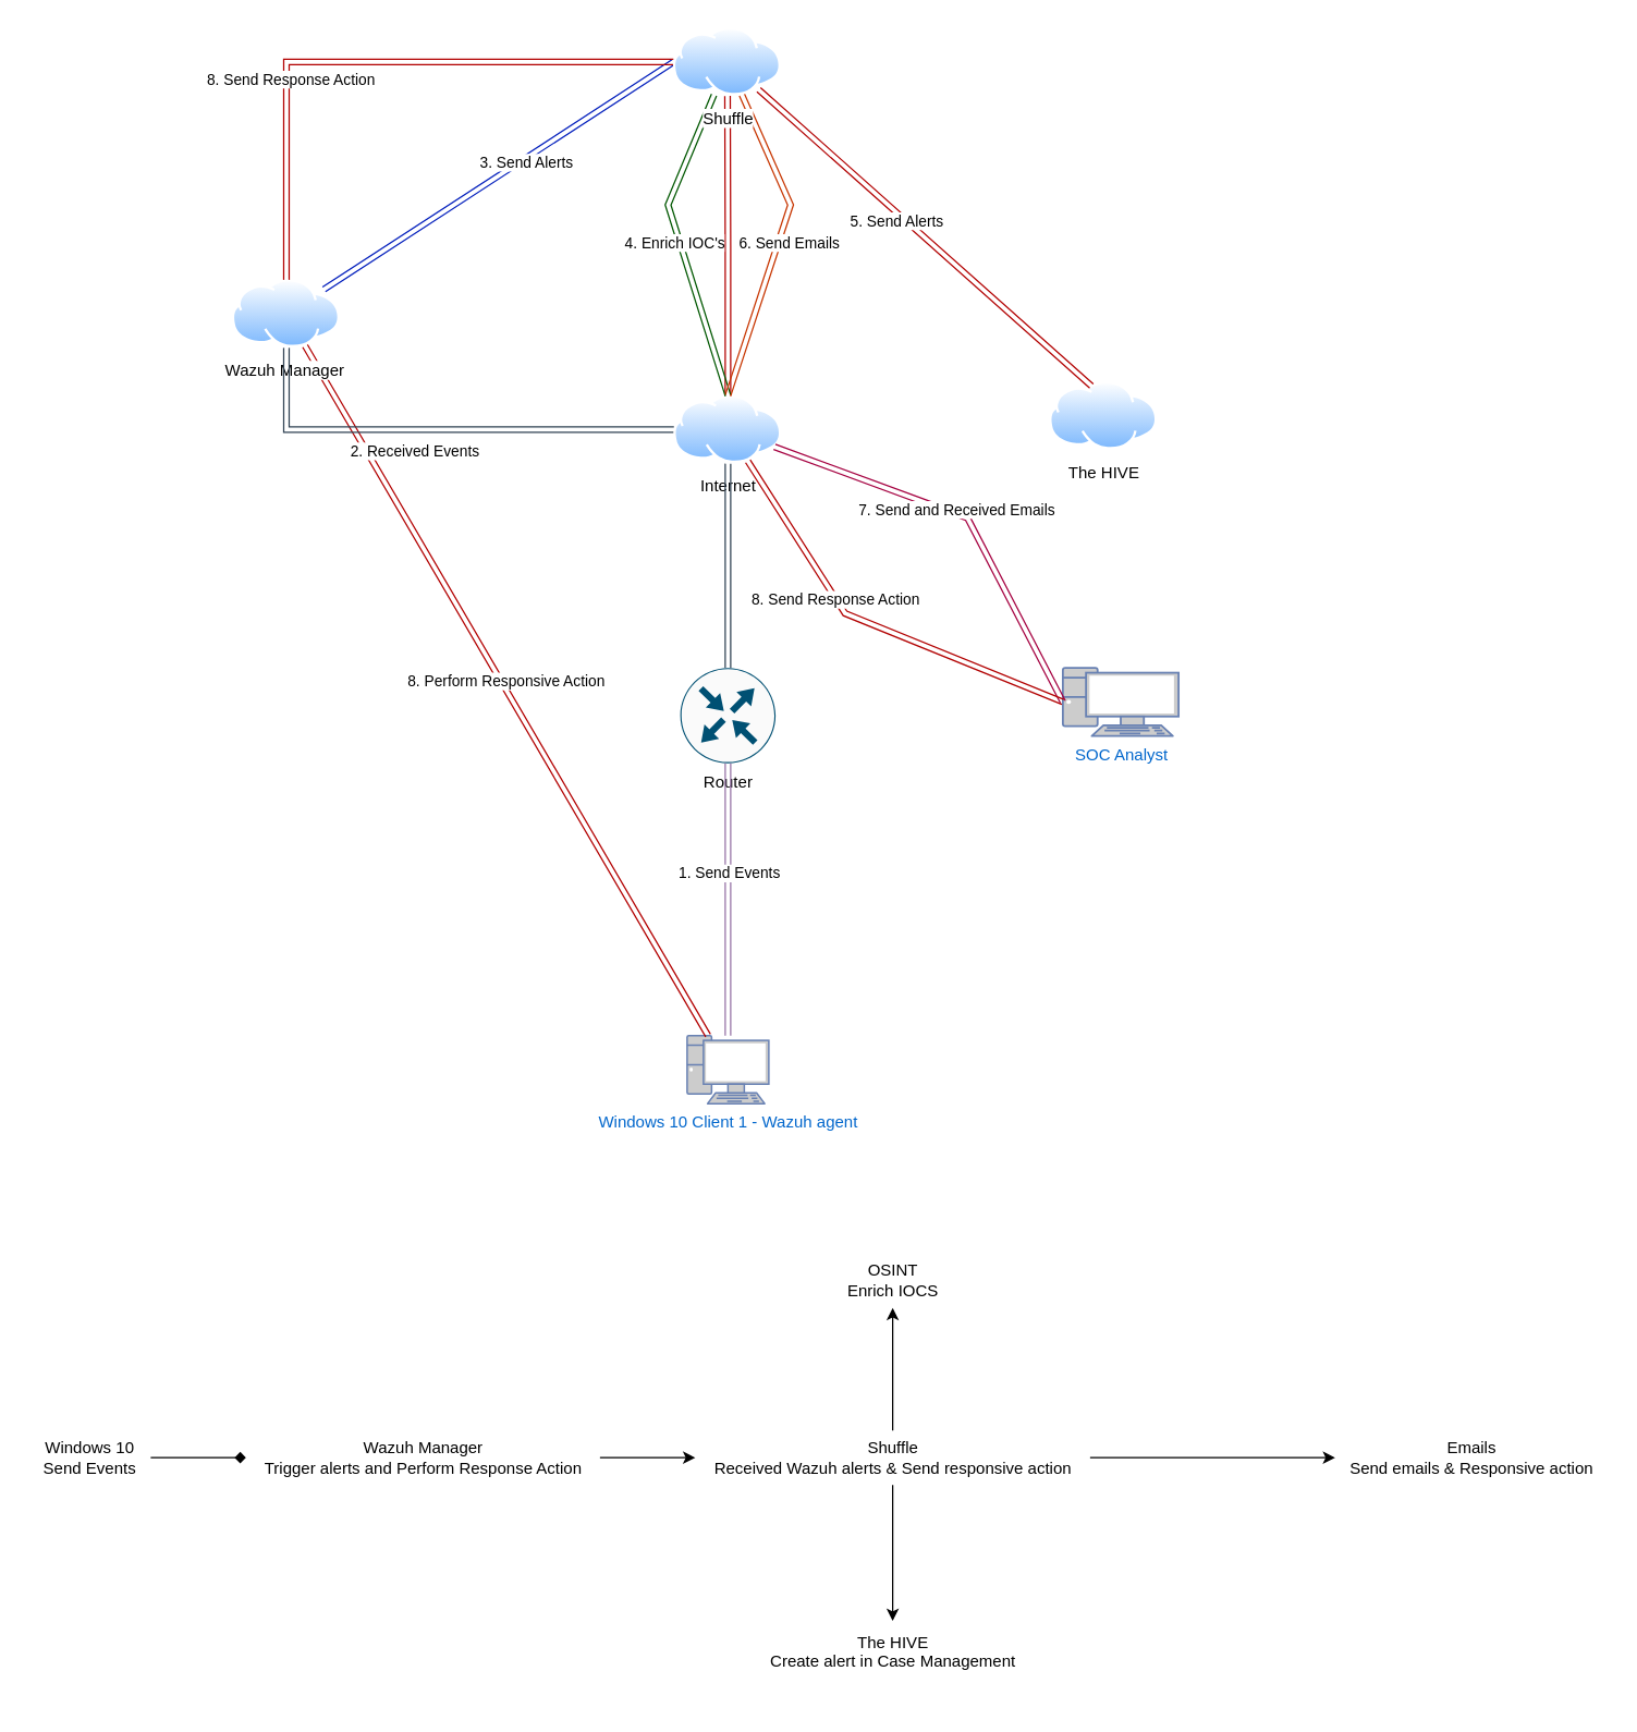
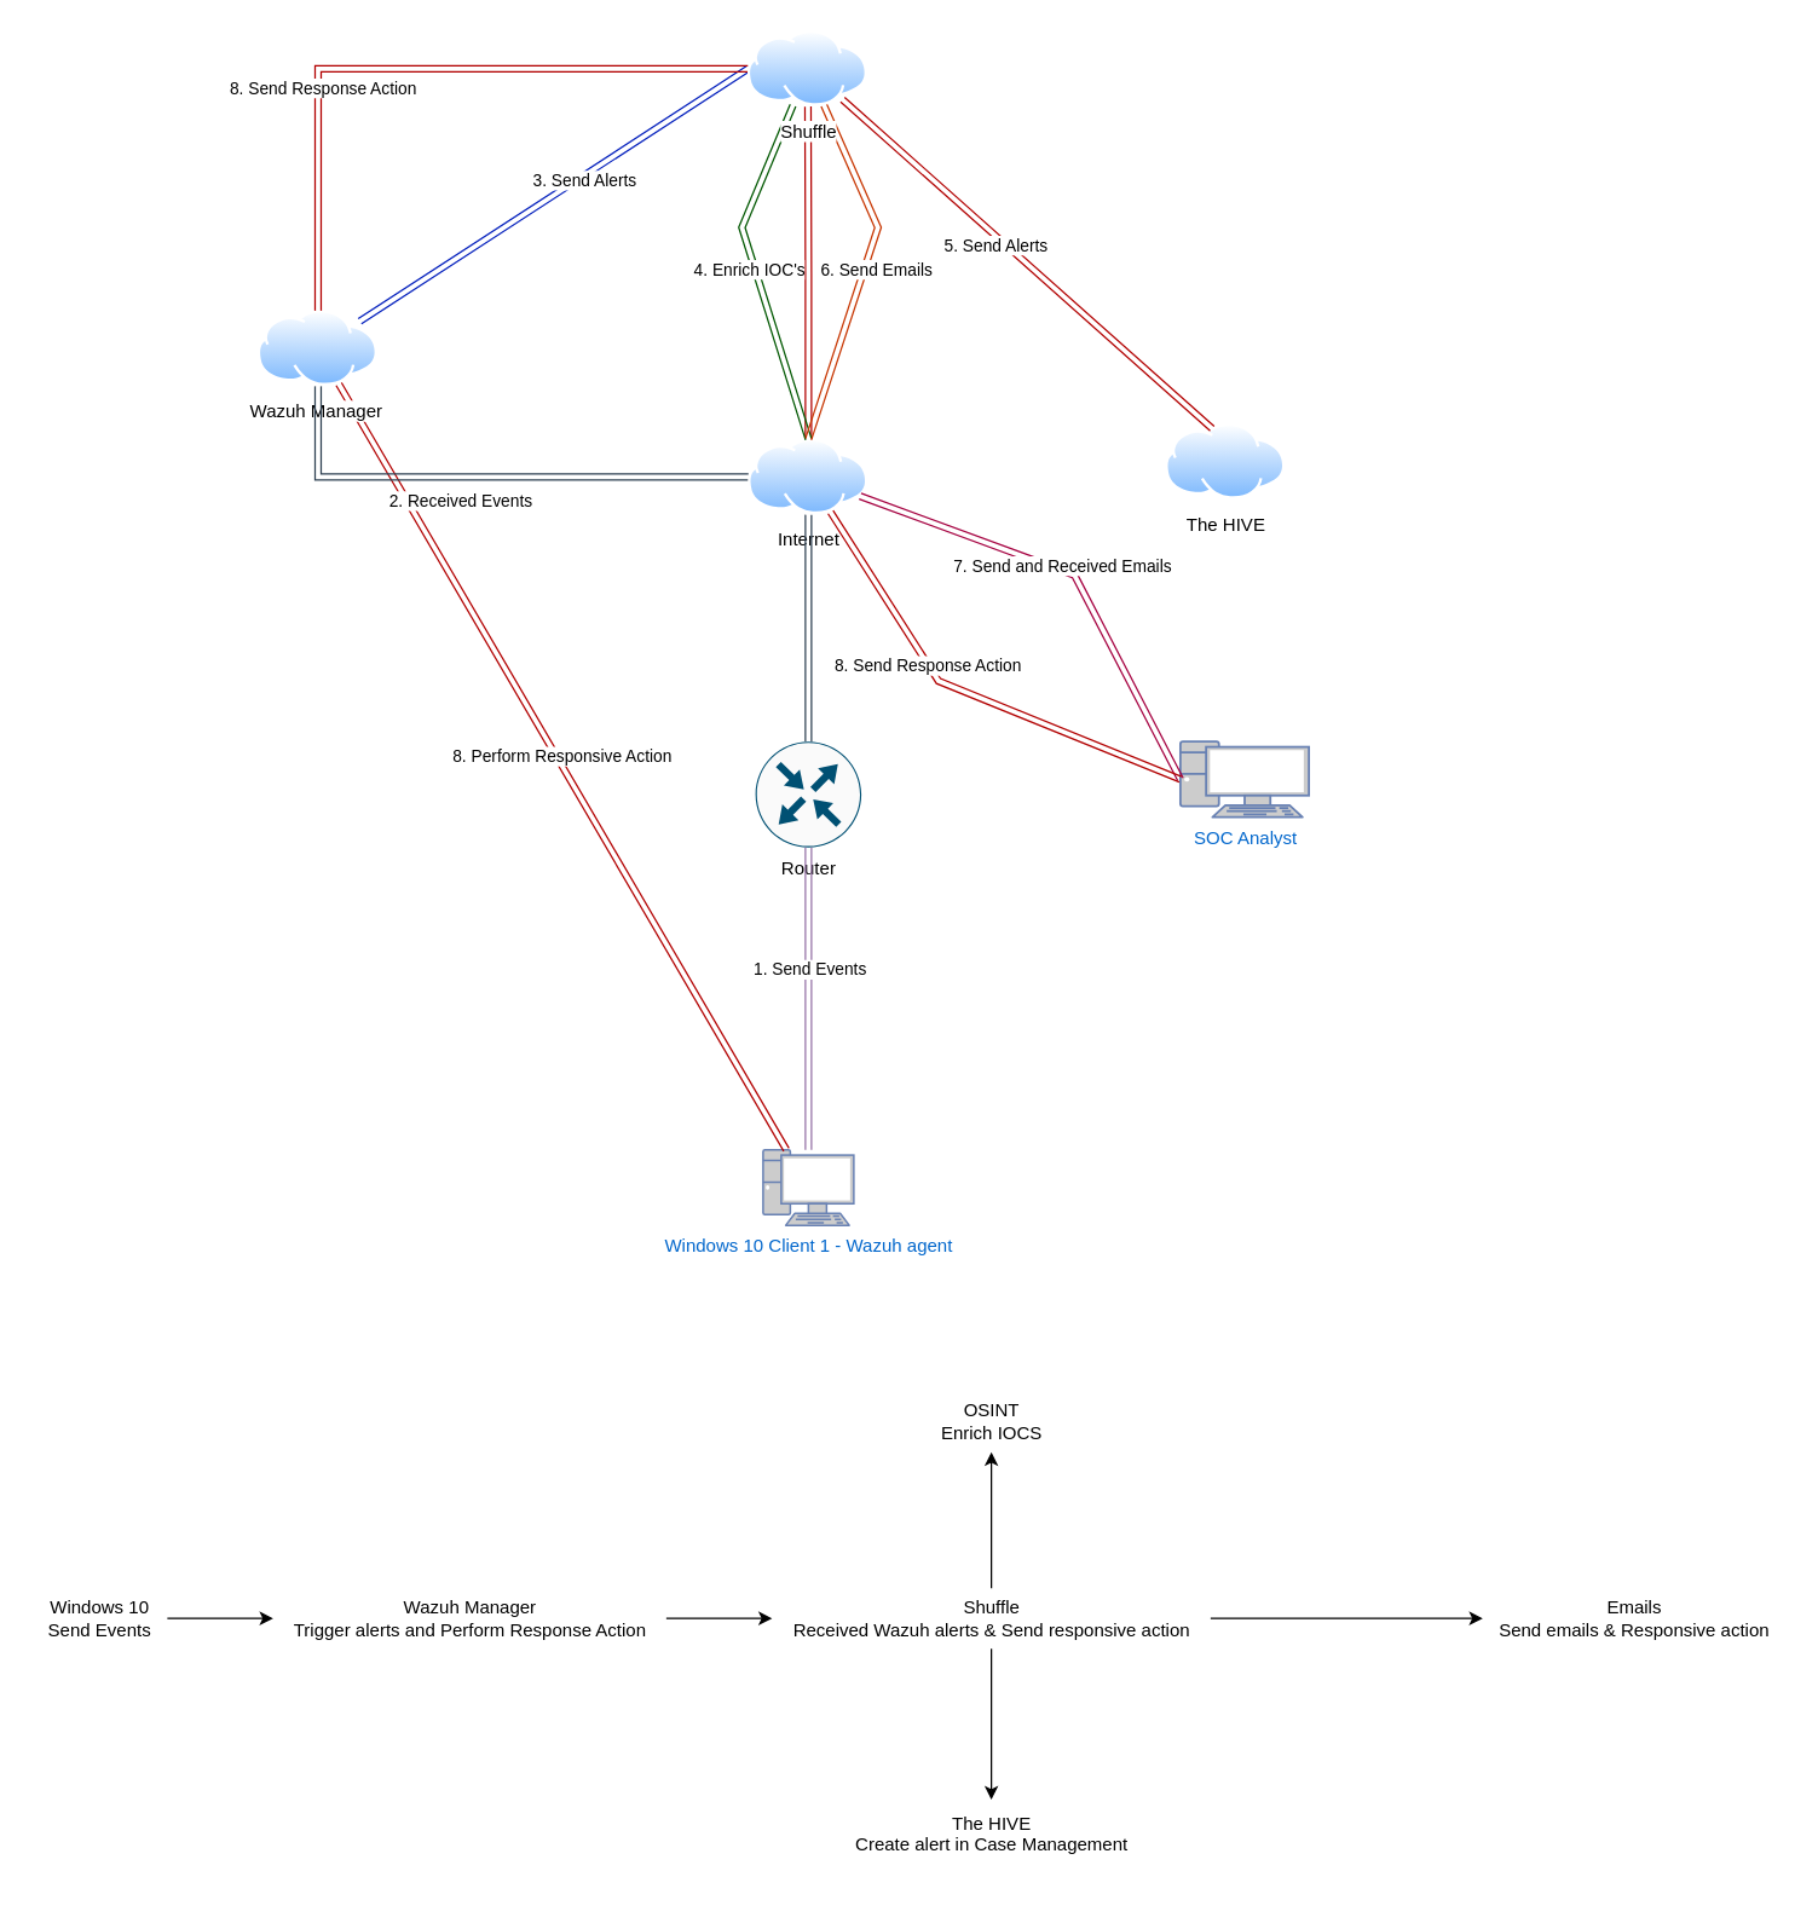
  <mxCell id="0" />
  <mxCell id="1" parent="0" />
  <mxCell id="2" value="Windows 10 Client 1 - Wazuh agent" style="fontColor=#0066CC;verticalAlign=top;verticalLabelPosition=bottom;labelPosition=center;align=center;html=1;outlineConnect=0;fillColor=#CCCCCC;strokeColor=#6881B3;gradientColor=none;gradientDirection=north;strokeWidth=2;shape=mxgraph.networks.pc;" parent="1" vertex="1"><mxGeometry x="504" y="760" width="60" height="50" as="geometry" /></mxCell>
  <mxCell id="3" style="rounded=0;orthogonalLoop=1;jettySize=auto;html=1;entryX=0;entryY=0.5;entryDx=0;entryDy=0;shape=link;fillColor=#0050ef;strokeColor=#001DBC;" edge="1" parent="1" source="7" target="19"><mxGeometry relative="1" as="geometry" /></mxCell>
  <mxCell id="4" value="3. Send Alerts" style="edgeLabel;html=1;align=center;verticalAlign=middle;resizable=0;points=[];" vertex="1" connectable="0" parent="3"><mxGeometry x="0.146" y="-2" relative="1" as="geometry"><mxPoint as="offset" /></mxGeometry></mxCell>
  <mxCell id="5" style="rounded=0;orthogonalLoop=1;jettySize=auto;html=1;shape=link;fillColor=#e51400;strokeColor=#B20000;" edge="1" parent="1" source="7" target="2"><mxGeometry relative="1" as="geometry" /></mxCell>
  <mxCell id="6" value="8. Perform Responsive Action&lt;span style=&quot;white-space: pre;&quot;&gt;&#09;&lt;/span&gt;" style="edgeLabel;html=1;align=center;verticalAlign=middle;resizable=0;points=[];" vertex="1" connectable="0" parent="5"><mxGeometry x="-0.023" y="4" relative="1" as="geometry"><mxPoint as="offset" /></mxGeometry></mxCell>
  <mxCell id="7" value="Wazuh Manager&amp;nbsp;" style="image;aspect=fixed;perimeter=ellipsePerimeter;html=1;align=center;shadow=0;dashed=0;spacingTop=3;image=img/lib/active_directory/internet_cloud.svg;" vertex="1" parent="1"><mxGeometry x="170" y="205" width="79.37" height="50" as="geometry" /></mxCell>
  <mxCell id="8" style="edgeStyle=orthogonalEdgeStyle;rounded=0;orthogonalLoop=1;jettySize=auto;html=1;shape=link;fillColor=#647687;strokeColor=#314354;" edge="1" parent="1" source="11" target="7"><mxGeometry relative="1" as="geometry" /></mxCell>
  <mxCell id="9" value="2. Received Events" style="edgeLabel;html=1;align=center;verticalAlign=middle;resizable=0;points=[];" vertex="1" connectable="0" parent="8"><mxGeometry x="0.242" y="-4" relative="1" as="geometry"><mxPoint x="23" y="19" as="offset" /></mxGeometry></mxCell>
  <mxCell id="10" style="edgeStyle=orthogonalEdgeStyle;rounded=0;orthogonalLoop=1;jettySize=auto;html=1;shape=link;fillColor=#e51400;strokeColor=#B20000;" edge="1" parent="1" source="11" target="19"><mxGeometry relative="1" as="geometry" /></mxCell>
  <mxCell id="11" value="Internet" style="image;aspect=fixed;perimeter=ellipsePerimeter;html=1;align=center;shadow=0;dashed=0;spacingTop=3;image=img/lib/active_directory/internet_cloud.svg;" vertex="1" parent="1"><mxGeometry x="494.32" y="290" width="79.37" height="50" as="geometry" /></mxCell>
  <mxCell id="12" value="The HIVE" style="image;aspect=fixed;perimeter=ellipsePerimeter;html=1;align=center;shadow=0;dashed=0;spacingTop=3;image=img/lib/active_directory/internet_cloud.svg;" vertex="1" parent="1"><mxGeometry x="770.32" y="280" width="79.37" height="50" as="geometry" /></mxCell>
  <mxCell id="13" style="rounded=0;orthogonalLoop=1;jettySize=auto;html=1;entryX=0.5;entryY=0;entryDx=0;entryDy=0;shape=link;fillColor=#008a00;strokeColor=#005700;" edge="1" parent="1" source="19" target="11"><mxGeometry relative="1" as="geometry"><Array as="points"><mxPoint x="490" y="150" /></Array></mxGeometry></mxCell>
  <mxCell id="14" value="4. Enrich IOC's" style="edgeLabel;html=1;align=center;verticalAlign=middle;resizable=0;points=[];" vertex="1" connectable="0" parent="13"><mxGeometry x="0.213" y="-6" relative="1" as="geometry"><mxPoint x="-6" y="-26" as="offset" /></mxGeometry></mxCell>
  <mxCell id="15" style="rounded=0;orthogonalLoop=1;jettySize=auto;html=1;entryX=0.5;entryY=0;entryDx=0;entryDy=0;shape=link;fillColor=#fa6800;strokeColor=#C73500;" edge="1" parent="1" source="19" target="11"><mxGeometry relative="1" as="geometry"><Array as="points"><mxPoint x="580" y="150" /></Array></mxGeometry></mxCell>
  <mxCell id="16" value="6. Send Emails" style="edgeLabel;html=1;align=center;verticalAlign=middle;resizable=0;points=[];" vertex="1" connectable="0" parent="15"><mxGeometry x="-0.023" y="7" relative="1" as="geometry"><mxPoint as="offset" /></mxGeometry></mxCell>
  <mxCell id="17" style="edgeStyle=orthogonalEdgeStyle;rounded=0;orthogonalLoop=1;jettySize=auto;html=1;shape=link;fillColor=#e51400;strokeColor=#B20000;" edge="1" parent="1" source="19" target="7"><mxGeometry relative="1" as="geometry" /></mxCell>
  <mxCell id="18" value="8. Send Response Action" style="edgeLabel;html=1;align=center;verticalAlign=middle;resizable=0;points=[];" vertex="1" connectable="0" parent="17"><mxGeometry x="0.336" y="3" relative="1" as="geometry"><mxPoint as="offset" /></mxGeometry></mxCell>
  <mxCell id="19" value="Shuffle" style="image;aspect=fixed;perimeter=ellipsePerimeter;html=1;align=center;shadow=0;dashed=0;spacingTop=3;image=img/lib/active_directory/internet_cloud.svg;" vertex="1" parent="1"><mxGeometry x="494" y="20" width="79.37" height="50" as="geometry" /></mxCell>
  <mxCell id="20" value="Router" style="sketch=0;points=[[0.5,0,0],[1,0.5,0],[0.5,1,0],[0,0.5,0],[0.145,0.145,0],[0.856,0.145,0],[0.855,0.856,0],[0.145,0.855,0]];verticalLabelPosition=bottom;html=1;verticalAlign=top;aspect=fixed;align=center;pointerEvents=1;shape=mxgraph.cisco19.rect;prIcon=router;fillColor=#FAFAFA;strokeColor=#005073;" vertex="1" parent="1"><mxGeometry x="499" y="490" width="70" height="70" as="geometry" /></mxCell>
  <mxCell id="21" value="SOC Analyst" style="fontColor=#0066CC;verticalAlign=top;verticalLabelPosition=bottom;labelPosition=center;align=center;html=1;outlineConnect=0;fillColor=#CCCCCC;strokeColor=#6881B3;gradientColor=none;gradientDirection=north;strokeWidth=2;shape=mxgraph.networks.pc;" vertex="1" parent="1"><mxGeometry x="780" y="490" width="85" height="50" as="geometry" /></mxCell>
  <mxCell id="22" style="rounded=0;orthogonalLoop=1;jettySize=auto;html=1;shape=link;fillColor=#e1d5e7;strokeColor=#9673a6;" edge="1" parent="1" source="2" target="20"><mxGeometry relative="1" as="geometry" /></mxCell>
  <mxCell id="23" value="1. Send Events" style="edgeLabel;html=1;align=center;verticalAlign=middle;resizable=0;points=[];" vertex="1" connectable="0" parent="1"><mxGeometry x="534" y="640" as="geometry" /></mxCell>
  <mxCell id="24" style="edgeStyle=orthogonalEdgeStyle;rounded=0;orthogonalLoop=1;jettySize=auto;html=1;entryX=0.5;entryY=0;entryDx=0;entryDy=0;entryPerimeter=0;shape=link;strokeColor=#314354;fillColor=#647687;" edge="1" parent="1" source="11" target="20"><mxGeometry relative="1" as="geometry" /></mxCell>
  <mxCell id="25" style="rounded=0;orthogonalLoop=1;jettySize=auto;html=1;entryX=0.387;entryY=0.06;entryDx=0;entryDy=0;entryPerimeter=0;shape=link;fillColor=#e51400;strokeColor=#B20000;" edge="1" parent="1" source="19" target="12"><mxGeometry relative="1" as="geometry" /></mxCell>
  <mxCell id="26" value="5. Send Alerts" style="edgeLabel;html=1;align=center;verticalAlign=middle;resizable=0;points=[];" vertex="1" connectable="0" parent="25"><mxGeometry x="-0.143" y="-6" relative="1" as="geometry"><mxPoint y="-1" as="offset" /></mxGeometry></mxCell>
  <mxCell id="27" style="rounded=0;orthogonalLoop=1;jettySize=auto;html=1;entryX=0;entryY=0.5;entryDx=0;entryDy=0;entryPerimeter=0;shape=link;fillColor=#d80073;strokeColor=#A50040;" edge="1" parent="1" source="11" target="21"><mxGeometry relative="1" as="geometry"><Array as="points"><mxPoint x="710" y="380" /></Array></mxGeometry></mxCell>
  <mxCell id="28" value="7. Send and Received Emails" style="edgeLabel;html=1;align=center;verticalAlign=middle;resizable=0;points=[];" vertex="1" connectable="0" parent="27"><mxGeometry x="-0.072" y="3" relative="1" as="geometry"><mxPoint as="offset" /></mxGeometry></mxCell>
  <mxCell id="29" style="rounded=0;orthogonalLoop=1;jettySize=auto;html=1;entryX=0;entryY=0.5;entryDx=0;entryDy=0;entryPerimeter=0;shape=link;fillColor=#e51400;strokeColor=#B20000;" edge="1" parent="1" source="11" target="21"><mxGeometry relative="1" as="geometry"><Array as="points"><mxPoint x="620" y="450" /></Array></mxGeometry></mxCell>
  <mxCell id="30" value="8. Send Response Action" style="edgeLabel;html=1;align=center;verticalAlign=middle;resizable=0;points=[];" vertex="1" connectable="0" parent="29"><mxGeometry x="-0.215" y="-1" relative="1" as="geometry"><mxPoint as="offset" /></mxGeometry></mxCell>
- <mxCell id="31" style="edgeStyle=orthogonalEdgeStyle;rounded=0;orthogonalLoop=1;jettySize=auto;html=1;endArrow=diamond;" edge="1" parent="1" source="32" target="34"><mxGeometry relative="1" as="geometry" /></mxCell>
+ <mxCell id="31" style="edgeStyle=orthogonalEdgeStyle;rounded=0;orthogonalLoop=1;jettySize=auto;html=1;" edge="1" parent="1" source="32" target="34"><mxGeometry relative="1" as="geometry" /></mxCell>
  <mxCell id="32" value="Windows 10&lt;br&gt;Send Events" style="text;html=1;align=center;verticalAlign=middle;resizable=0;points=[];autosize=1;strokeColor=none;fillColor=none;" vertex="1" parent="1"><mxGeometry x="20" y="1050" width="90" height="40" as="geometry" /></mxCell>
  <mxCell id="33" style="edgeStyle=orthogonalEdgeStyle;rounded=0;orthogonalLoop=1;jettySize=auto;html=1;" edge="1" parent="1" source="34" target="38"><mxGeometry relative="1" as="geometry" /></mxCell>
  <mxCell id="34" value="Wazuh Manager&lt;br&gt;Trigger alerts and Perform Response Action" style="text;html=1;align=center;verticalAlign=middle;resizable=0;points=[];autosize=1;strokeColor=none;fillColor=none;" vertex="1" parent="1"><mxGeometry x="180" y="1050" width="260" height="40" as="geometry" /></mxCell>
  <mxCell id="35" style="edgeStyle=orthogonalEdgeStyle;rounded=0;orthogonalLoop=1;jettySize=auto;html=1;" edge="1" parent="1" source="38" target="39"><mxGeometry relative="1" as="geometry" /></mxCell>
  <mxCell id="36" style="edgeStyle=orthogonalEdgeStyle;rounded=0;orthogonalLoop=1;jettySize=auto;html=1;" edge="1" parent="1" source="38" target="40"><mxGeometry relative="1" as="geometry" /></mxCell>
  <mxCell id="37" style="edgeStyle=orthogonalEdgeStyle;rounded=0;orthogonalLoop=1;jettySize=auto;html=1;" edge="1" parent="1" source="38" target="41"><mxGeometry relative="1" as="geometry" /></mxCell>
  <mxCell id="38" value="Shuffle&lt;br&gt;Received Wazuh alerts &amp;amp; Send responsive action" style="text;html=1;align=center;verticalAlign=middle;resizable=0;points=[];autosize=1;strokeColor=none;fillColor=none;" vertex="1" parent="1"><mxGeometry x="510" y="1050" width="290" height="40" as="geometry" /></mxCell>
  <mxCell id="39" value="OSINT&lt;br&gt;Enrich IOCS" style="text;html=1;align=center;verticalAlign=middle;resizable=0;points=[];autosize=1;strokeColor=none;fillColor=none;" vertex="1" parent="1"><mxGeometry x="610" y="920" width="90" height="40" as="geometry" /></mxCell>
  <mxCell id="40" value="The HIVE&lt;br&gt;Create alert in Case Management&lt;div&gt;&lt;br&gt;&lt;/div&gt;" style="text;html=1;align=center;verticalAlign=middle;resizable=0;points=[];autosize=1;strokeColor=none;fillColor=none;" vertex="1" parent="1"><mxGeometry x="555" y="1190" width="200" height="60" as="geometry" /></mxCell>
  <mxCell id="41" value="Emails&lt;br&gt;Send emails &amp;amp; Responsive action" style="text;html=1;align=center;verticalAlign=middle;resizable=0;points=[];autosize=1;strokeColor=none;fillColor=none;" vertex="1" parent="1"><mxGeometry x="980" y="1050" width="200" height="40" as="geometry" /></mxCell>
